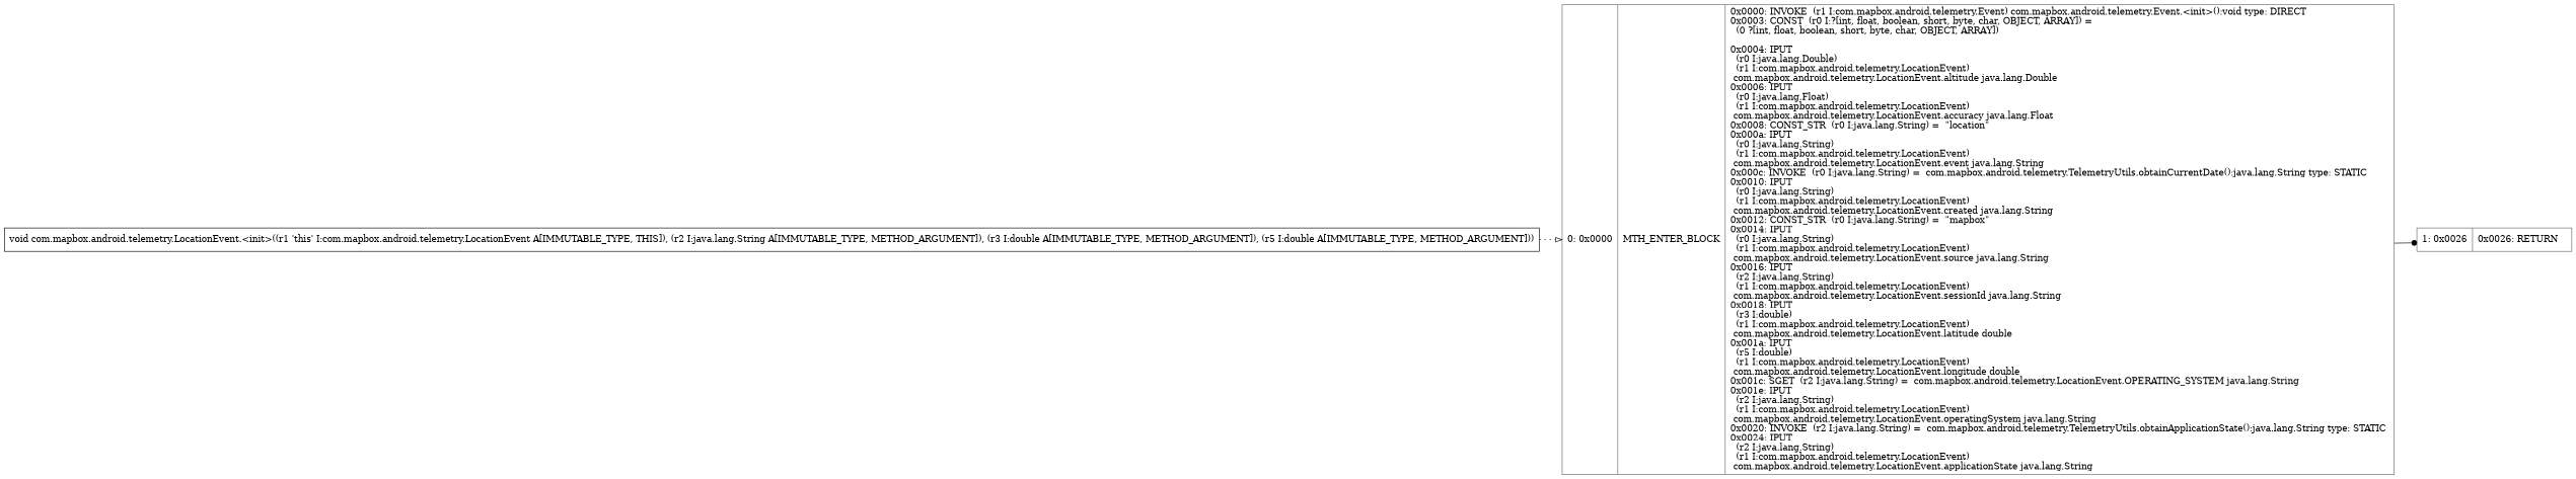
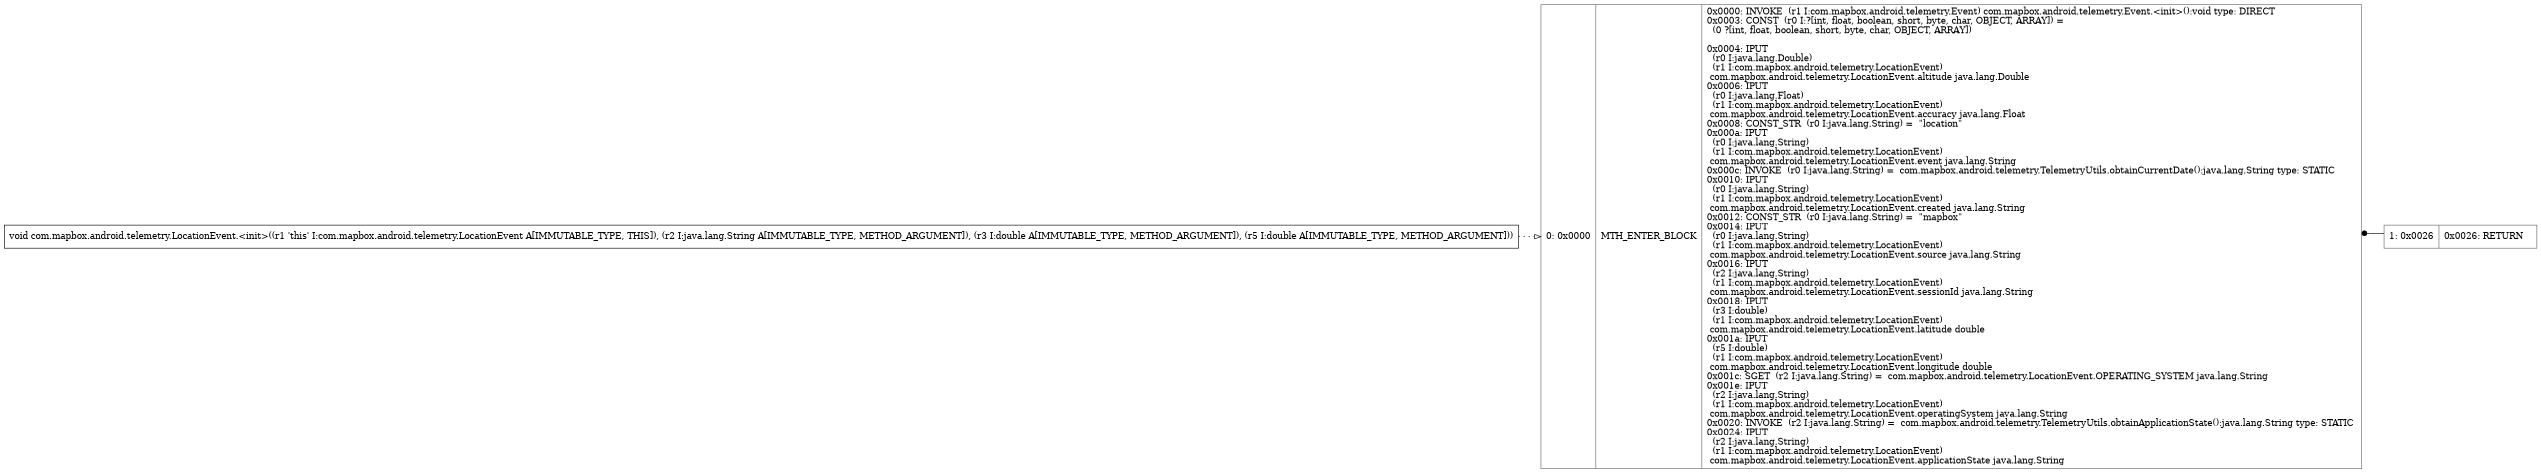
  digraph {
    rankdir=LR
    node [shape=record color=gray40]
    edge [color=black]
    n1 [label="{0\:\ 0x0000|MTH_ENTER_BLOCK\l|0x0000: INVOKE  (r1 I:com.mapbox.android.telemetry.Event) com.mapbox.android.telemetry.Event.\<init\>():void type: DIRECT \l0x0003: CONST  (r0 I:?[int, float, boolean, short, byte, char, OBJECT, ARRAY]) = \l  (0 ?[int, float, boolean, short, byte, char, OBJECT, ARRAY])\l \l0x0004: IPUT  \l  (r0 I:java.lang.Double)\l  (r1 I:com.mapbox.android.telemetry.LocationEvent)\l com.mapbox.android.telemetry.LocationEvent.altitude java.lang.Double \l0x0006: IPUT  \l  (r0 I:java.lang.Float)\l  (r1 I:com.mapbox.android.telemetry.LocationEvent)\l com.mapbox.android.telemetry.LocationEvent.accuracy java.lang.Float \l0x0008: CONST_STR  (r0 I:java.lang.String) =  \"location\" \l0x000a: IPUT  \l  (r0 I:java.lang.String)\l  (r1 I:com.mapbox.android.telemetry.LocationEvent)\l com.mapbox.android.telemetry.LocationEvent.event java.lang.String \l0x000c: INVOKE  (r0 I:java.lang.String) =  com.mapbox.android.telemetry.TelemetryUtils.obtainCurrentDate():java.lang.String type: STATIC \l0x0010: IPUT  \l  (r0 I:java.lang.String)\l  (r1 I:com.mapbox.android.telemetry.LocationEvent)\l com.mapbox.android.telemetry.LocationEvent.created java.lang.String \l0x0012: CONST_STR  (r0 I:java.lang.String) =  \"mapbox\" \l0x0014: IPUT  \l  (r0 I:java.lang.String)\l  (r1 I:com.mapbox.android.telemetry.LocationEvent)\l com.mapbox.android.telemetry.LocationEvent.source java.lang.String \l0x0016: IPUT  \l  (r2 I:java.lang.String)\l  (r1 I:com.mapbox.android.telemetry.LocationEvent)\l com.mapbox.android.telemetry.LocationEvent.sessionId java.lang.String \l0x0018: IPUT  \l  (r3 I:double)\l  (r1 I:com.mapbox.android.telemetry.LocationEvent)\l com.mapbox.android.telemetry.LocationEvent.latitude double \l0x001a: IPUT  \l  (r5 I:double)\l  (r1 I:com.mapbox.android.telemetry.LocationEvent)\l com.mapbox.android.telemetry.LocationEvent.longitude double \l0x001c: SGET  (r2 I:java.lang.String) =  com.mapbox.android.telemetry.LocationEvent.OPERATING_SYSTEM java.lang.String \l0x001e: IPUT  \l  (r2 I:java.lang.String)\l  (r1 I:com.mapbox.android.telemetry.LocationEvent)\l com.mapbox.android.telemetry.LocationEvent.operatingSystem java.lang.String \l0x0020: INVOKE  (r2 I:java.lang.String) =  com.mapbox.android.telemetry.TelemetryUtils.obtainApplicationState():java.lang.String type: STATIC \l0x0024: IPUT  \l  (r2 I:java.lang.String)\l  (r1 I:com.mapbox.android.telemetry.LocationEvent)\l com.mapbox.android.telemetry.LocationEvent.applicationState java.lang.String \l}"]
    n2 [label="{1\:\ 0x0026|0x0026: RETURN   \l}"]
    n3 [label="{void com.mapbox.android.telemetry.LocationEvent.\<init\>((r1 'this' I:com.mapbox.android.telemetry.LocationEvent A[IMMUTABLE_TYPE, THIS]), (r2 I:java.lang.String A[IMMUTABLE_TYPE, METHOD_ARGUMENT]), (r3 I:double A[IMMUTABLE_TYPE, METHOD_ARGUMENT]), (r5 I:double A[IMMUTABLE_TYPE, METHOD_ARGUMENT])) }" color=black]
-   n1 -> n2 [style=solid arrowhead=dot]
+   n2 -> n1 [style=solid arrowhead=dot]
    n3 -> n1 [style=dotted arrowhead=onormal]
  }
